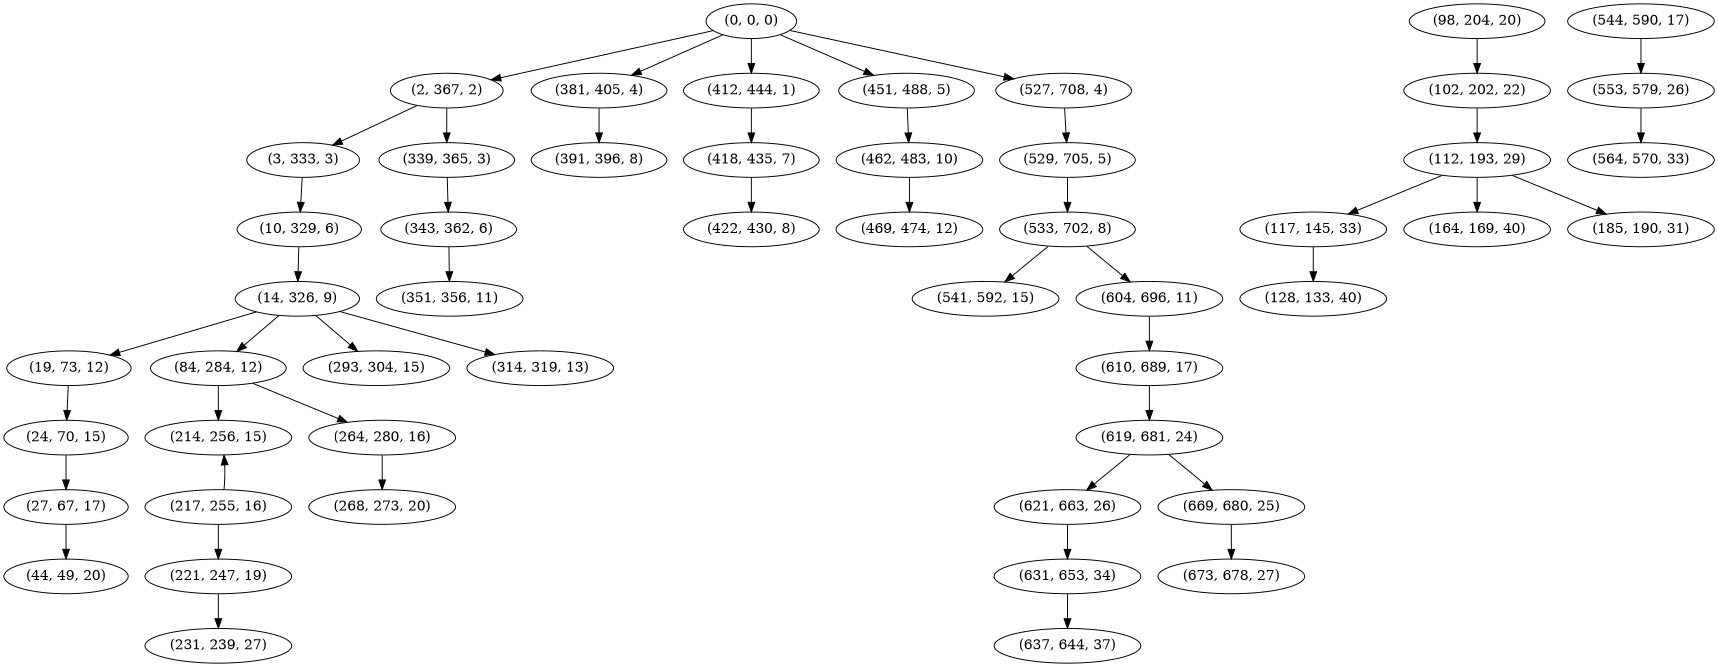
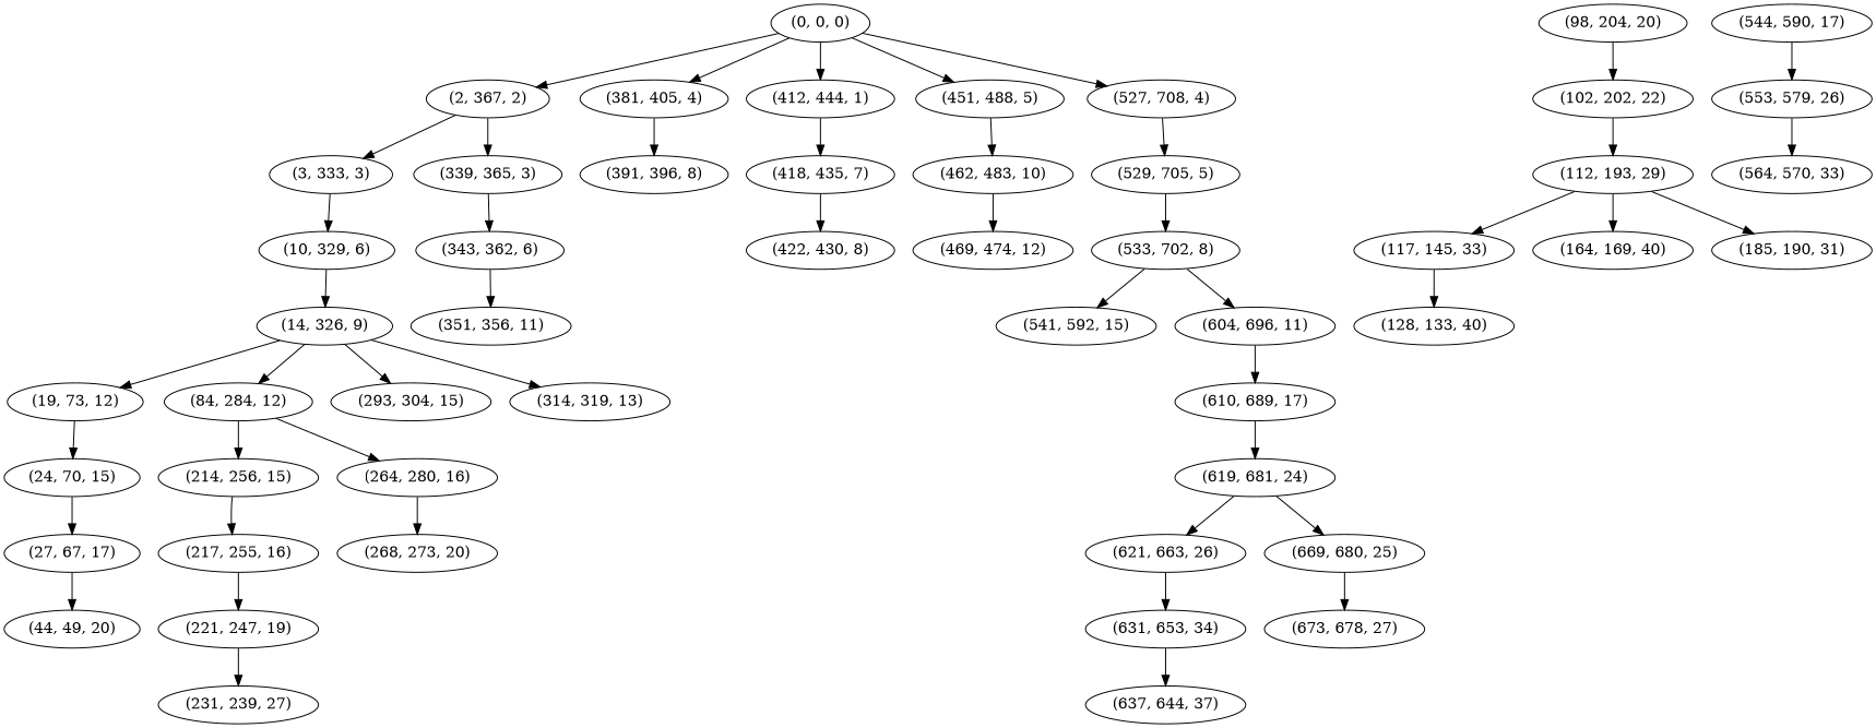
  digraph {
    "(0, 0, 0)"
    "(2, 367, 2)"
    "(381, 405, 4)"
    "(412, 444, 1)"
    "(451, 488, 5)"
    "(527, 708, 4)"
    "(3, 333, 3)"
    "(339, 365, 3)"
    "(391, 396, 8)"
    "(418, 435, 7)"
    "(462, 483, 10)"
    "(529, 705, 5)"
    "(10, 329, 6)"
    "(343, 362, 6)"
    "(14, 326, 9)"
    "(19, 73, 12)"
    "(84, 284, 12)"
    "(293, 304, 15)"
    "(314, 319, 13)"
    "(24, 70, 15)"
    "(214, 256, 15)"
    "(264, 280, 16)"
    "(27, 67, 17)"
    "(44, 49, 20)"
    "(98, 204, 20)"
    "(102, 202, 22)"
    "(217, 255, 16)"
    "(268, 273, 20)"
    "(112, 193, 29)"
    "(117, 145, 33)"
    "(164, 169, 40)"
    "(185, 190, 31)"
    "(128, 133, 40)"
    "(221, 247, 19)"
    "(231, 239, 27)"
    "(351, 356, 11)"
    "(422, 430, 8)"
    "(469, 474, 12)"
    "(533, 702, 8)"
    "(541, 592, 15)"
    "(604, 696, 11)"
    "(610, 689, 17)"
    "(544, 590, 17)"
    "(553, 579, 26)"
    "(564, 570, 33)"
    "(619, 681, 24)"
    "(621, 663, 26)"
    "(669, 680, 25)"
    "(631, 653, 34)"
    "(673, 678, 27)"
    "(637, 644, 37)"
    "(0, 0, 0)" -> "(2, 367, 2)"
    "(0, 0, 0)" -> "(381, 405, 4)"
    "(0, 0, 0)" -> "(412, 444, 1)"
    "(0, 0, 0)" -> "(451, 488, 5)"
    "(0, 0, 0)" -> "(527, 708, 4)"
    "(2, 367, 2)" -> "(3, 333, 3)"
    "(2, 367, 2)" -> "(339, 365, 3)"
    "(381, 405, 4)" -> "(391, 396, 8)"
    "(412, 444, 1)" -> "(418, 435, 7)"
    "(451, 488, 5)" -> "(462, 483, 10)"
    "(527, 708, 4)" -> "(529, 705, 5)"
    "(3, 333, 3)" -> "(10, 329, 6)"
    "(339, 365, 3)" -> "(343, 362, 6)"
    "(418, 435, 7)" -> "(422, 430, 8)"
    "(462, 483, 10)" -> "(469, 474, 12)"
    "(529, 705, 5)" -> "(533, 702, 8)"
    "(10, 329, 6)" -> "(14, 326, 9)"
    "(343, 362, 6)" -> "(351, 356, 11)"
    "(14, 326, 9)" -> "(19, 73, 12)"
    "(14, 326, 9)" -> "(84, 284, 12)"
    "(14, 326, 9)" -> "(293, 304, 15)"
    "(14, 326, 9)" -> "(314, 319, 13)"
    "(19, 73, 12)" -> "(24, 70, 15)"
    "(84, 284, 12)" -> "(214, 256, 15)"
    "(84, 284, 12)" -> "(264, 280, 16)"
    "(24, 70, 15)" -> "(27, 67, 17)"
-   "(217, 255, 16)" -> "(214, 256, 15)"
+   "(214, 256, 15)" -> "(217, 255, 16)"
    "(264, 280, 16)" -> "(268, 273, 20)"
    "(27, 67, 17)" -> "(44, 49, 20)"
    "(98, 204, 20)" -> "(102, 202, 22)"
    "(102, 202, 22)" -> "(112, 193, 29)"
    "(217, 255, 16)" -> "(221, 247, 19)"
    "(112, 193, 29)" -> "(117, 145, 33)"
    "(112, 193, 29)" -> "(164, 169, 40)"
    "(112, 193, 29)" -> "(185, 190, 31)"
    "(117, 145, 33)" -> "(128, 133, 40)"
    "(221, 247, 19)" -> "(231, 239, 27)"
    "(533, 702, 8)" -> "(541, 592, 15)"
    "(533, 702, 8)" -> "(604, 696, 11)"
    "(604, 696, 11)" -> "(610, 689, 17)"
    "(610, 689, 17)" -> "(619, 681, 24)"
    "(544, 590, 17)" -> "(553, 579, 26)"
    "(553, 579, 26)" -> "(564, 570, 33)"
    "(619, 681, 24)" -> "(621, 663, 26)"
    "(619, 681, 24)" -> "(669, 680, 25)"
    "(621, 663, 26)" -> "(631, 653, 34)"
    "(669, 680, 25)" -> "(673, 678, 27)"
    "(631, 653, 34)" -> "(637, 644, 37)"
  }
